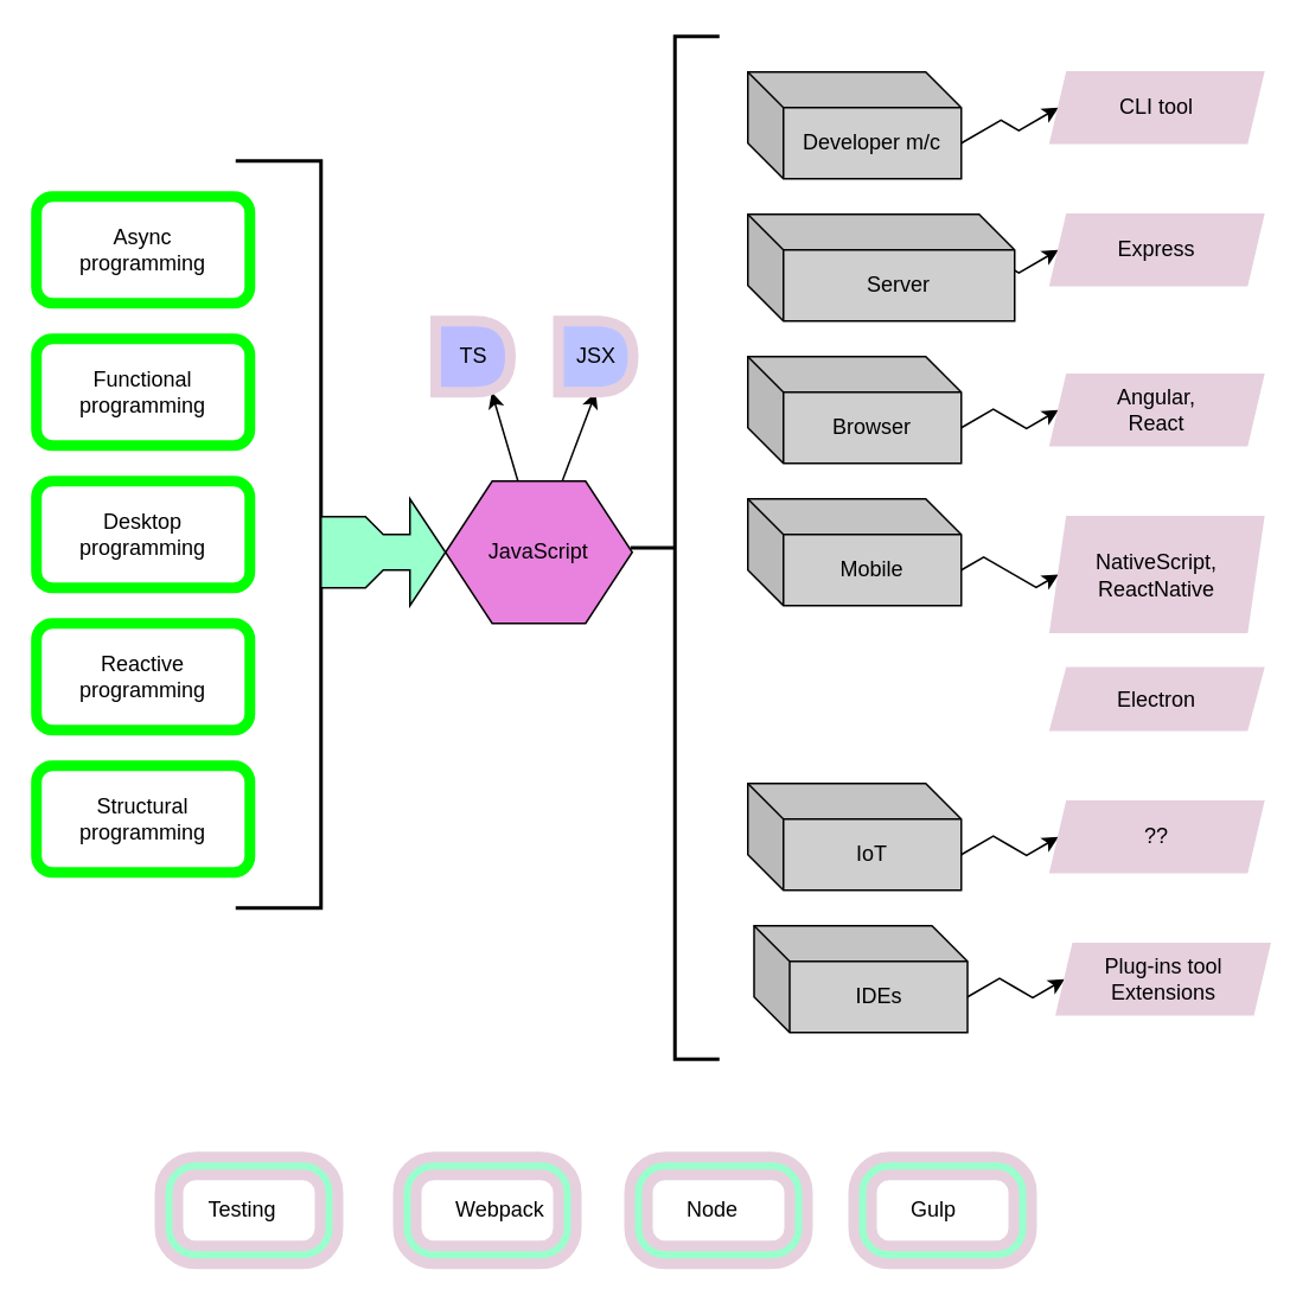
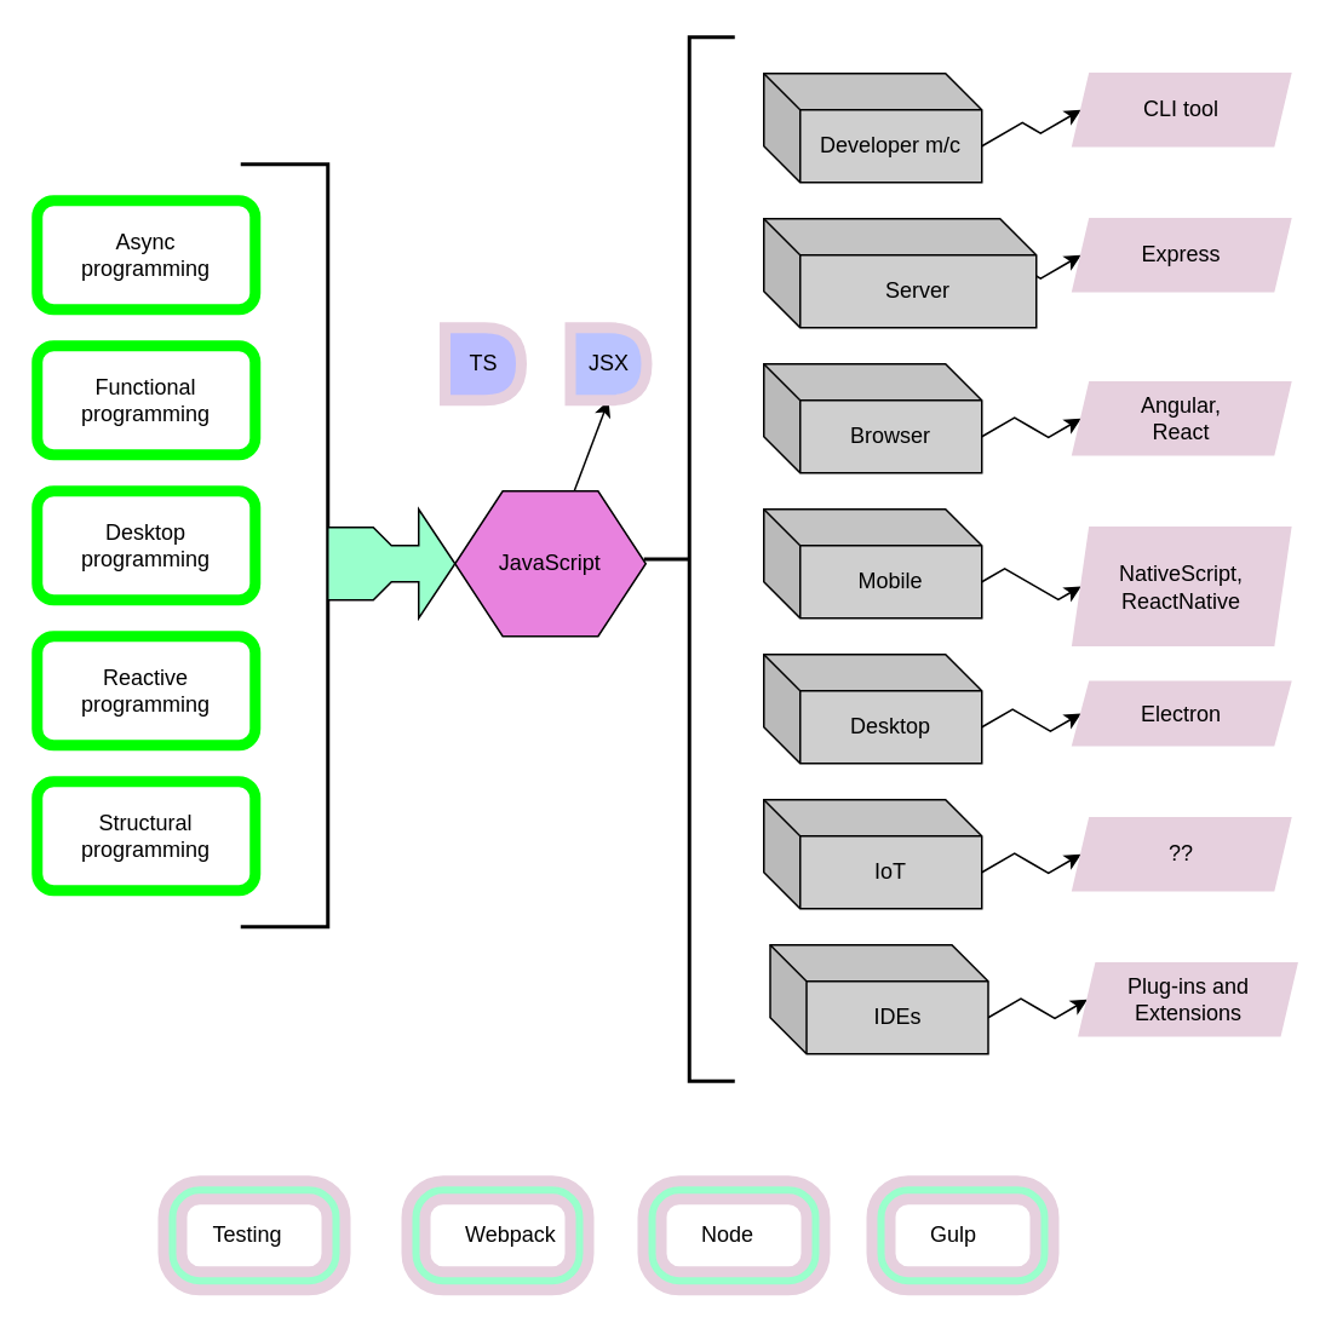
  <mxCell id="0" />
  <mxCell id="1" parent="0" />
- <mxCell id="2" style="edgeStyle=none;rounded=0;orthogonalLoop=1;jettySize=auto;html=1;entryX=0.75;entryY=1;entryDx=0;entryDy=0;" parent="1" source="4" target="35" edge="1"><mxGeometry relative="1" as="geometry" /></mxCell>
  <mxCell id="3" style="edgeStyle=none;rounded=0;orthogonalLoop=1;jettySize=auto;html=1;exitX=0.625;exitY=0;exitDx=0;exitDy=0;entryX=0.5;entryY=1;entryDx=0;entryDy=0;" parent="1" source="4" target="36" edge="1"><mxGeometry relative="1" as="geometry" /></mxCell>
  <mxCell id="4" value="JavaScript" style="shape=hexagon;perimeter=hexagonPerimeter2;whiteSpace=wrap;html=1;fillColor=#E882DE;" parent="1" vertex="1"><mxGeometry x="250" y="270" width="105" height="80" as="geometry" /></mxCell>
  <mxCell id="5" value="Functional programming" style="rounded=1;whiteSpace=wrap;html=1;strokeColor=#00FF00;strokeWidth=6;" parent="1" vertex="1"><mxGeometry x="20" y="190" width="120" height="60" as="geometry" /></mxCell>
  <mxCell id="6" value="Structural&lt;br&gt;programming" style="rounded=1;whiteSpace=wrap;html=1;strokeColor=#00FF00;strokeWidth=6;" parent="1" vertex="1"><mxGeometry x="20" y="430" width="120" height="60" as="geometry" /></mxCell>
  <mxCell id="7" value="Reactive&lt;br&gt;programming" style="rounded=1;whiteSpace=wrap;html=1;strokeColor=#00FF00;strokeWidth=6;" parent="1" vertex="1"><mxGeometry x="20" y="350" width="120" height="60" as="geometry" /></mxCell>
  <mxCell id="8" value="Desktop&lt;br&gt;programming" style="rounded=1;whiteSpace=wrap;html=1;strokeColor=#00FF00;strokeWidth=6;" parent="1" vertex="1"><mxGeometry x="20" y="270" width="120" height="60" as="geometry" /></mxCell>
  <mxCell id="9" style="edgeStyle=isometricEdgeStyle;rounded=0;orthogonalLoop=1;jettySize=auto;html=1;exitX=0;exitY=0;exitDx=120;exitDy=40;exitPerimeter=0;entryX=0;entryY=0.5;entryDx=0;entryDy=0;" parent="1" source="10" target="23" edge="1"><mxGeometry relative="1" as="geometry" /></mxCell>
  <mxCell id="10" value="Server" style="shape=cube;whiteSpace=wrap;html=1;boundedLbl=1;backgroundOutline=1;darkOpacity=0.05;darkOpacity2=0.1;fillColor=#CFCFCF;" parent="1" vertex="1"><mxGeometry x="420" y="120" width="150" height="60" as="geometry" /></mxCell>
  <mxCell id="11" style="edgeStyle=isometricEdgeStyle;rounded=0;orthogonalLoop=1;jettySize=auto;html=1;exitX=0;exitY=0;exitDx=120;exitDy=40;exitPerimeter=0;entryX=0;entryY=0.5;entryDx=0;entryDy=0;" parent="1" source="12" target="22" edge="1"><mxGeometry relative="1" as="geometry" /></mxCell>
  <mxCell id="12" value="Mobile" style="shape=cube;whiteSpace=wrap;html=1;boundedLbl=1;backgroundOutline=1;darkOpacity=0.05;darkOpacity2=0.1;fillColor=#CFCFCF;" parent="1" vertex="1"><mxGeometry x="420" y="280" width="120" height="60" as="geometry" /></mxCell>
  <mxCell id="13" style="edgeStyle=isometricEdgeStyle;rounded=0;orthogonalLoop=1;jettySize=auto;html=1;exitX=0;exitY=0;exitDx=120;exitDy=40;exitPerimeter=0;entryX=0;entryY=0.5;entryDx=0;entryDy=0;" parent="1" source="14" target="19" edge="1"><mxGeometry relative="1" as="geometry" /></mxCell>
  <mxCell id="14" value="Browser" style="shape=cube;whiteSpace=wrap;html=1;boundedLbl=1;backgroundOutline=1;darkOpacity=0.05;darkOpacity2=0.1;fillColor=#CFCFCF;" parent="1" vertex="1"><mxGeometry x="420" y="200" width="120" height="60" as="geometry" /></mxCell>
+ <mxCell id="15" style="edgeStyle=isometricEdgeStyle;rounded=0;orthogonalLoop=1;jettySize=auto;html=1;exitX=0;exitY=0;exitDx=120;exitDy=40;exitPerimeter=0;entryX=0;entryY=0.5;entryDx=0;entryDy=0;" parent="1" source="16" target="21" edge="1"><mxGeometry relative="1" as="geometry" /></mxCell>
+ <mxCell id="16" value="Desktop" style="shape=cube;whiteSpace=wrap;html=1;boundedLbl=1;backgroundOutline=1;darkOpacity=0.05;darkOpacity2=0.1;fillColor=#CFCFCF;" parent="1" vertex="1"><mxGeometry x="420" y="360" width="120" height="60" as="geometry" /></mxCell>
  <mxCell id="17" style="edgeStyle=isometricEdgeStyle;rounded=0;orthogonalLoop=1;jettySize=auto;html=1;exitX=0;exitY=0;exitDx=120;exitDy=40;exitPerimeter=0;entryX=0;entryY=0.5;entryDx=0;entryDy=0;" parent="1" source="18" target="20" edge="1"><mxGeometry relative="1" as="geometry" /></mxCell>
  <mxCell id="18" value="IoT" style="shape=cube;whiteSpace=wrap;html=1;boundedLbl=1;backgroundOutline=1;darkOpacity=0.05;darkOpacity2=0.1;fillColor=#CFCFCF;" parent="1" vertex="1"><mxGeometry x="420" y="440" width="120" height="60" as="geometry" /></mxCell>
  <mxCell id="19" value="Angular,&lt;br&gt;React" style="shape=parallelogram;perimeter=parallelogramPerimeter;whiteSpace=wrap;html=1;size=0.078;strokeColor=#E6D0DE;fillColor=#E6D0DE;" parent="1" vertex="1"><mxGeometry x="590" y="210" width="120" height="40" as="geometry" /></mxCell>
  <mxCell id="20" value="??" style="shape=parallelogram;perimeter=parallelogramPerimeter;whiteSpace=wrap;html=1;size=0.078;strokeColor=#E6D0DE;fillColor=#E6D0DE;" parent="1" vertex="1"><mxGeometry x="590" y="450" width="120" height="40" as="geometry" /></mxCell>
  <mxCell id="21" value="Electron" style="shape=parallelogram;perimeter=parallelogramPerimeter;whiteSpace=wrap;html=1;size=0.078;strokeColor=#E6D0DE;fillColor=#E6D0DE;" parent="1" vertex="1"><mxGeometry x="590" y="375" width="120" height="35" as="geometry" /></mxCell>
  <mxCell id="22" value="NativeScript,&lt;br&gt;ReactNative" style="shape=parallelogram;perimeter=parallelogramPerimeter;whiteSpace=wrap;html=1;size=0.078;strokeColor=#E6D0DE;fillColor=#E6D0DE;" parent="1" vertex="1"><mxGeometry x="590" y="290" width="120" height="65" as="geometry" /></mxCell>
  <mxCell id="23" value="Express" style="shape=parallelogram;perimeter=parallelogramPerimeter;whiteSpace=wrap;html=1;size=0.078;strokeColor=#E6D0DE;fillColor=#E6D0DE;" parent="1" vertex="1"><mxGeometry x="590" y="120" width="120" height="40" as="geometry" /></mxCell>
  <mxCell id="24" value="" style="strokeWidth=2;html=1;shape=mxgraph.flowchart.annotation_2;align=left;labelPosition=right;pointerEvents=1;" parent="1" vertex="1"><mxGeometry x="354" y="20" width="50" height="575" as="geometry" /></mxCell>
  <mxCell id="25" value="" style="strokeWidth=2;html=1;shape=mxgraph.flowchart.annotation_1;align=left;pointerEvents=1;rotation=180;" parent="1" vertex="1"><mxGeometry x="132" y="90" width="48" height="420" as="geometry" /></mxCell>
  <mxCell id="26" value="" style="html=1;shadow=0;dashed=0;align=center;verticalAlign=middle;shape=mxgraph.arrows2.tailedArrow;dy1=10;dx1=20;notch=0;arrowHead=20;dx2=25;dy2=30;fillColor=#99FFCC;" parent="1" vertex="1"><mxGeometry x="180" y="300" width="70" height="20" as="geometry" /></mxCell>
  <mxCell id="27" value="" style="verticalLabelPosition=bottom;verticalAlign=top;html=1;shape=mxgraph.basic.rounded_frame;dx=10;strokeColor=#E6D0DE;strokeWidth=6;fillColor=#99FFCC;" parent="1" vertex="1"><mxGeometry x="353.5" y="650" width="100" height="60" as="geometry" /></mxCell>
  <mxCell id="28" value="Node" style="text;html=1;resizable=0;points=[];autosize=1;align=left;verticalAlign=top;spacingTop=-4;" parent="1" vertex="1"><mxGeometry x="383.5" y="670" width="40" height="20" as="geometry" /></mxCell>
  <mxCell id="29" value="" style="verticalLabelPosition=bottom;verticalAlign=top;html=1;shape=mxgraph.basic.rounded_frame;dx=10;strokeColor=#E6D0DE;strokeWidth=6;fillColor=#99FFCC;" parent="1" vertex="1"><mxGeometry x="89.5" y="650" width="100" height="60" as="geometry" /></mxCell>
  <mxCell id="30" value="Webpack" style="text;html=1;resizable=0;points=[];autosize=1;align=left;verticalAlign=top;spacingTop=-4;" parent="1" vertex="1"><mxGeometry x="253.5" y="670" width="70" height="20" as="geometry" /></mxCell>
  <mxCell id="31" value="" style="verticalLabelPosition=bottom;verticalAlign=top;html=1;shape=mxgraph.basic.rounded_frame;dx=10;strokeColor=#E6D0DE;strokeWidth=6;fillColor=#99FFCC;" parent="1" vertex="1"><mxGeometry x="223.5" y="650" width="100" height="60" as="geometry" /></mxCell>
  <mxCell id="32" value="Testing" style="text;html=1;resizable=0;points=[];autosize=1;align=left;verticalAlign=top;spacingTop=-4;" parent="1" vertex="1"><mxGeometry x="114.5" y="670" width="50" height="20" as="geometry" /></mxCell>
  <mxCell id="33" value="" style="verticalLabelPosition=bottom;verticalAlign=top;html=1;shape=mxgraph.basic.rounded_frame;dx=10;strokeColor=#E6D0DE;strokeWidth=6;fillColor=#99FFCC;" parent="1" vertex="1"><mxGeometry x="479.5" y="650" width="100" height="60" as="geometry" /></mxCell>
  <mxCell id="34" value="Gulp" style="text;html=1;resizable=0;points=[];autosize=1;align=left;verticalAlign=top;spacingTop=-4;" parent="1" vertex="1"><mxGeometry x="509.5" y="670" width="40" height="20" as="geometry" /></mxCell>
  <mxCell id="35" value="TS" style="shape=delay;whiteSpace=wrap;html=1;strokeColor=#E6D0DE;strokeWidth=6;fillColor=#BABCFF;" parent="1" vertex="1"><mxGeometry x="244.5" y="180" width="42" height="40" as="geometry" /></mxCell>
  <mxCell id="36" value="JSX" style="shape=delay;whiteSpace=wrap;html=1;strokeColor=#E6D0DE;strokeWidth=6;fillColor=#BAC3FF;" parent="1" vertex="1"><mxGeometry x="313.5" y="180" width="42" height="40" as="geometry" /></mxCell>
  <mxCell id="37" value="Async&lt;br&gt;programming" style="rounded=1;whiteSpace=wrap;html=1;strokeColor=#00FF00;strokeWidth=6;" parent="1" vertex="1"><mxGeometry x="20" y="110" width="120" height="60" as="geometry" /></mxCell>
  <mxCell id="38" style="edgeStyle=isometricEdgeStyle;rounded=0;orthogonalLoop=1;jettySize=auto;html=1;exitX=0;exitY=0;exitDx=120;exitDy=40;exitPerimeter=0;entryX=0;entryY=0.5;entryDx=0;entryDy=0;" parent="1" source="39" target="40" edge="1"><mxGeometry relative="1" as="geometry" /></mxCell>
  <mxCell id="39" value="IDEs" style="shape=cube;whiteSpace=wrap;html=1;boundedLbl=1;backgroundOutline=1;darkOpacity=0.05;darkOpacity2=0.1;fillColor=#CFCFCF;" parent="1" vertex="1"><mxGeometry x="423.5" y="520" width="120" height="60" as="geometry" /></mxCell>
- <mxCell id="40" value="Plug-ins tool Extensions" style="shape=parallelogram;perimeter=parallelogramPerimeter;whiteSpace=wrap;html=1;size=0.078;strokeColor=#E6D0DE;fillColor=#E6D0DE;" parent="1" vertex="1"><mxGeometry x="593.5" y="530" width="120" height="40" as="geometry" /></mxCell>
+ <mxCell id="40" value="Plug-ins and Extensions" style="shape=parallelogram;perimeter=parallelogramPerimeter;whiteSpace=wrap;html=1;size=0.078;strokeColor=#E6D0DE;fillColor=#E6D0DE;" parent="1" vertex="1"><mxGeometry x="593.5" y="530" width="120" height="40" as="geometry" /></mxCell>
  <mxCell id="41" style="edgeStyle=isometricEdgeStyle;rounded=0;orthogonalLoop=1;jettySize=auto;html=1;exitX=0;exitY=0;exitDx=120;exitDy=40;exitPerimeter=0;entryX=0;entryY=0.5;entryDx=0;entryDy=0;" parent="1" source="42" target="43" edge="1"><mxGeometry relative="1" as="geometry" /></mxCell>
  <mxCell id="42" value="Developer m/c" style="shape=cube;whiteSpace=wrap;html=1;boundedLbl=1;backgroundOutline=1;darkOpacity=0.05;darkOpacity2=0.1;fillColor=#CFCFCF;" parent="1" vertex="1"><mxGeometry x="420" y="40" width="120" height="60" as="geometry" /></mxCell>
  <mxCell id="43" value="CLI tool" style="shape=parallelogram;perimeter=parallelogramPerimeter;whiteSpace=wrap;html=1;size=0.078;strokeColor=#E6D0DE;fillColor=#E6D0DE;" parent="1" vertex="1"><mxGeometry x="590" y="40" width="120" height="40" as="geometry" /></mxCell>
